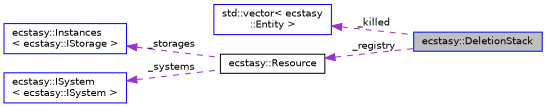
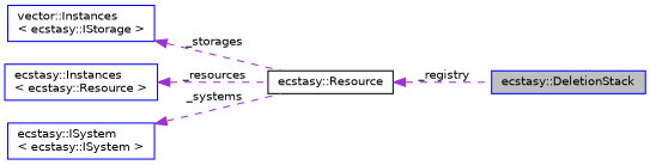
  digraph {
    rankdir=LR
    node [color=blue fillcolor=white fontname=Helvetica fontsize=10 shape=record style=filled]
    edge [color=darkorchid3 dir=back fontname=Helvetica fontsize=10 labelfontname=Helvetica labelfontsize=10 style=dashed]
    n1 [fillcolor=grey75 fontcolor=black height=0.2 label="ecstasy::DeletionStack" width=0.4]
-   n2 [height=0.2 label="std::vector\< ecstasy\l::Entity \>" width=0.4]
    n3 [color=black height=0.2 label="ecstasy::Resource" width=0.4]
-   n4 [height=0.2 label="ecstasy::Instances\l\< ecstasy::IStorage \>" width=0.4]
+   n4 [height=0.2 label="vector::Instances\l\< ecstasy::IStorage \>" width=0.4]
+   n5 [height=0.2 label="ecstasy::Instances\l\< ecstasy::Resource \>" width=0.4]
    n6 [height=0.2 label="ecstasy::ISystem\l\< ecstasy::ISystem \>" width=0.4]
-   n2 -> n1 [label=" _killed"]
    n3 -> n1 [label=" _registry"]
    n4 -> n3 [label=" _storages"]
+   n5 -> n3 [label=" _resources"]
    n6 -> n3 [label=" _systems"]
  }
